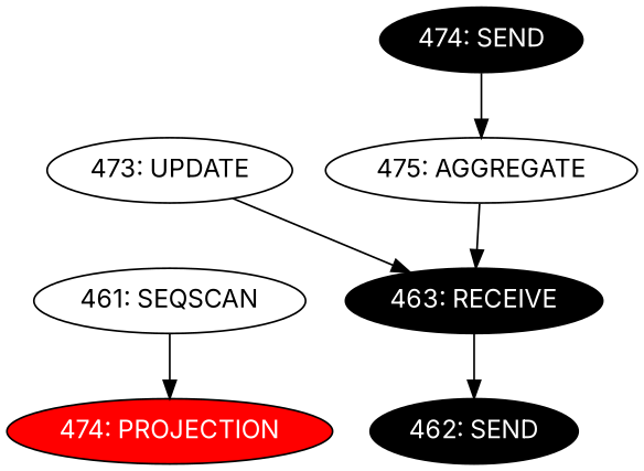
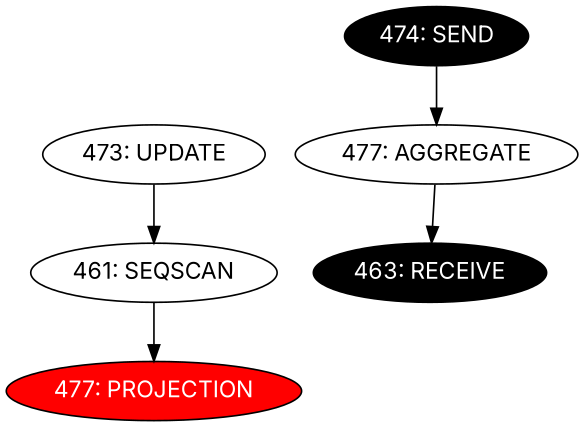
  digraph {
    fontname=Inter
    node [fontname=Inter fontcolor=white style=filled]
    edge [fontname=Inter]
    n1 [label="461: SEQSCAN" fontcolor="" style=""]
-   n2 [fillcolor=red label="474: PROJECTION"]
+   n2 [fillcolor=red label="477: PROJECTION"]
    n3 [label="473: UPDATE" fontcolor="" style=""]
-   n4 [fillcolor=black label="462: SEND"]
    n5 [fillcolor=black label="463: RECEIVE"]
-   n6 [label="475: AGGREGATE" fontcolor="" style=""]
+   n6 [label="477: AGGREGATE" fontcolor="" style=""]
    n7 [fillcolor=black label="474: SEND"]
    n1 -> n2
-   n3 -> n5
-   n5 -> n4
+   n3 -> n1
    n6 -> n5
    n7 -> n6
  }
